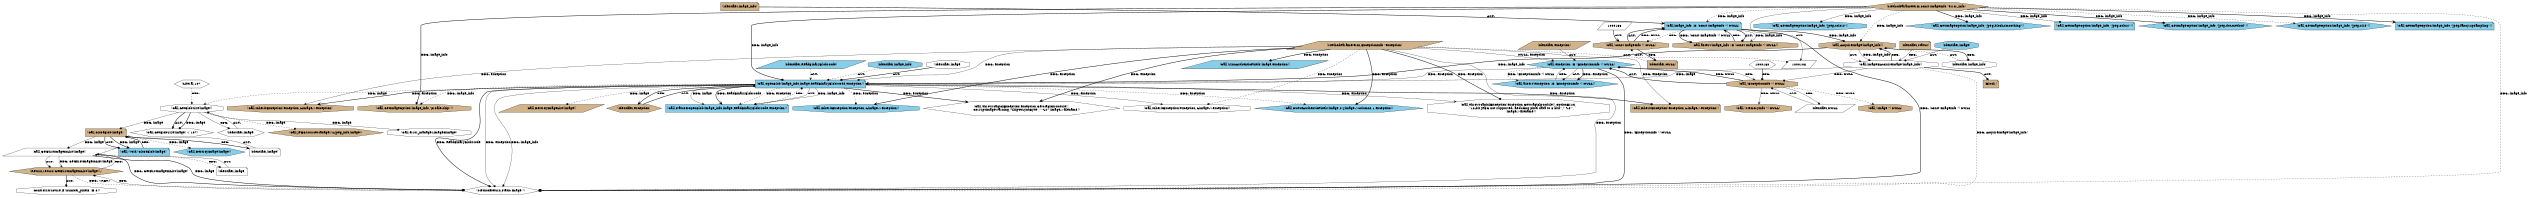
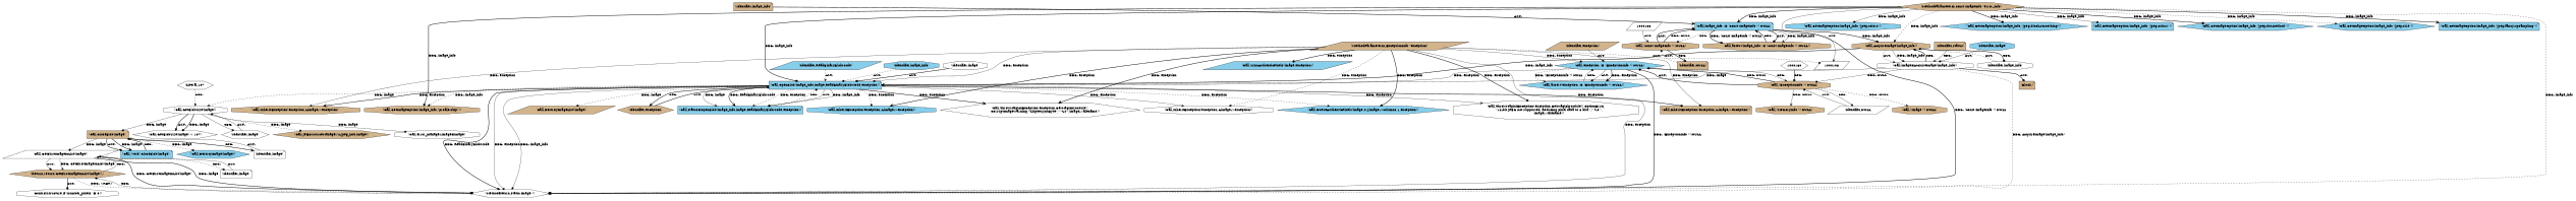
  digraph {
    node [fillcolor=tan shape=octagon style=filled]
    edge [arrowhead=vee style=bold]
    n1 [fillcolor=white label="(Call,GetFirstImageInList(image))" shape=parallelogram]
    n2 [label="(Return,return(GetFirstImageInList(image));)" shape=hexagon]
    n3 [fillcolor=white label="(MethodReturn,static Image *)" shape=hexagon]
    n4 [fillcolor=white label="(Identifier,image)" shape=note]
    n5 [fillcolor=white label="(ControlStructure,if (number_pixels != 0))"]
    n6 [label="(Call,CloseBlob(image))" shape=note]
    n7 [fillcolor=skyblue label="(Call,(void) CloseBlob(image))" shape=note]
    n8 [fillcolor=skyblue label="(Call,DestroyImage(image))" shape=hexagon]
    n9 [fillcolor=white label="(Identifier,image)" shape=note]
    n10 [fillcolor=white label="(Call,GetBlobSize(image))"]
    n11 [fillcolor=white label="(Call,error_manager.image=image)"]
    n12 [fillcolor=white label="(Call,GetBlobSize(image) < 107)" shape=hexagon]
    n13 [fillcolor=white label="(Identifier,image)" shape=hexagon]
    n14 [label="(Call,JPEGSourceManager(&jpeg_info,image))" shape=hexagon]
    n15 [fillcolor=skyblue label="(Call,OpenBlob(image_info,image,ReadBinaryBlobMode,exception))" shape=note]
    n16 [label="(Call,InheritException(exception,&image->exception))"]
    n17 [label="(Call,DestroyImageList(image))" shape=parallelogram]
    n18 [fillcolor=skyblue label="(Call,InheritException(exception,&image->exception))"]
    n19 [fillcolor=white label="(Call,InheritException(exception,&image->exception))"]
    n20 [label="(Identifier,exception)" shape=hexagon]
    n21 [fillcolor=white label="(Call,ThrowMagickException(exception,GetMagickModule(),OptionError,\n      \"12-bit JPEG not supported. Reducing pixel data to 8 bits\",\"`%s'\",\n      image->filename))"]
    n22 [fillcolor=skyblue label="(Call,status=OpenBlob(image_info,image,ReadBinaryBlobMode,exception))" shape=note]
    n23 [label="(Call,GetImageOption(image_info,\"profile:skip\"))"]
    n24 [label="(Call,InheritException(exception,&image->exception))" shape=note]
    n25 [fillcolor=white label="(Call,ThrowMagickException(exception,GetMagickModule(),\n          CorruptImageWarning,\"SkipToSyncByte\",\"`%s'\",image->filename))" shape=hexagon]
    n26 [fillcolor=skyblue label="(Call,QueueAuthenticPixels(image,0,y,image->columns,1,exception))" shape=hexagon]
    n27 [label="(Call,AcquireImage(image_info))"]
    n28 [fillcolor=white label="(Call,image=AcquireImage(image_info))"]
    n29 [fillcolor=white label="(Identifier,image_info)"]
    n30 [label="(Call,(ExceptionInfo *) NULL)"]
    n31 [label="(Block,)" shape=note]
    n32 [fillcolor=skyblue label="(Call,image_info != (const ImageInfo *) NULL)" shape=note]
    n33 [label="(Call,(const ImageInfo *) NULL)"]
    n34 [label="(Call,assert(image_info != (const ImageInfo *) NULL))"]
    n35 [label="(Identifier,NULL)" shape=note]
    n36 [label="(MethodParameterIn,const ImageInfo *error_info)" shape=hexagon]
    n37 [fillcolor=skyblue label="(Call,GetImageOption(image_info,\"jpeg:colors\"))"]
    n38 [fillcolor=skyblue label="(Call,GetImageOption(image_info,\"jpeg:block-smoothing\"))" shape=hexagon]
    n39 [fillcolor=skyblue label="(Call,GetImageOption(image_info,\"jpeg:colors\"))" shape=note]
    n40 [fillcolor=skyblue label="(Call,GetImageOption(image_info,\"jpeg:dct-method\"))" shape=hexagon]
    n41 [fillcolor=skyblue label="(Call,GetImageOption(image_info,\"jpeg:size\"))" shape=hexagon]
    n42 [fillcolor=skyblue label="(Call,GetImageOption(image_info,\"jpeg:fancy-upsampling\"))" shape=note]
    1000108 [fillcolor=white shape=parallelogram]
    n44 [fillcolor=skyblue label="(Call,exception != (ExceptionInfo *) NULL)" shape=hexagon]
    n45 [label="(Call,(Image *) NULL)"]
    n46 [fillcolor=white label="(Identifier,NULL)" shape=parallelogram]
    n47 [label="(Call,(MemoryInfo *) NULL)"]
    n48 [fillcolor=skyblue label="(Call,assert(exception != (ExceptionInfo *) NULL))" shape=hexagon]
    n49 [label="(MethodParameterIn,ExceptionInfo *exception)" shape=parallelogram]
    n50 [fillcolor=skyblue label="(Call,SyncAuthenticPixels(image,exception))" shape=parallelogram]
    n51 [fillcolor=skyblue label="(Identifier,image)"]
    n52 [fillcolor=skyblue label="(Identifier,ReadBinaryBlobMode)" shape=parallelogram]
    n53 [label="(Identifier,image_info)" shape=note]
    n54 [fillcolor=white label="(Literal,107)" shape=hexagon]
    n55 [label="(Identifier,exception)" shape=parallelogram]
    n56 [label="(Identifier,status)" shape=note]
    n57 [fillcolor=skyblue label="(Identifier,image_info)"]
    n58 [fillcolor=white label="(Identifier,image)"]
    1000133 [fillcolor=white shape=parallelogram]
    1000160 [fillcolor=white shape=hexagon]
    n1 -> n2 [arrowhead=diamond label="AST: " style=solid]
    n1 -> n2 [label="DDG: GetFirstImageInList(image)" style=solid]
    n1 -> n3 [arrowhead=dot label="DDG: GetFirstImageInList(image)"]
    n1 -> n3 [arrowhead=dot label="DDG: image"]
    n1 -> n4 [arrowhead=diamond label="CFG: " style=dashed]
    n2 -> n1 [arrowhead=dot label="CFG: " style=solid]
    n2 -> n3 [arrowhead=dot label="DDG: <RET>" style=dashed]
    n2 -> n5 [arrowhead=diamond label="AST: "]
    n3 -> n2 [arrowhead=diamond label="CFG: " style=solid]
    n4 -> n1 [arrowhead=dot label="AST: " style=solid]
    n6 -> n1 [arrowhead=dot label="DDG: image" style=solid]
    n6 -> n7 [arrowhead=diamond label="AST: "]
    n6 -> n7 [label="DDG: image"]
    n6 -> n8 [arrowhead=diamond label="DDG: image" style=dashed]
    n6 -> n9 [label="CFG: "]
    n7 -> n6 [arrowhead=diamond label="CFG: "]
    n9 -> n6 [label="AST: " style=solid]
    n10 -> n6 [arrowhead=diamond label="DDG: image" style=solid]
    n10 -> n11 [arrowhead=diamond label="DDG: image" style=solid]
    n10 -> n12 [arrowhead=diamond label="AST: "]
    n10 -> n12 [arrowhead=dot label="DDG: image"]
    n10 -> n13 [arrowhead=diamond label="CFG: " style=solid]
    n10 -> n14 [arrowhead=dot label="DDG: image" style=dashed]
    n13 -> n10 [arrowhead=diamond label="AST: " style=solid]
    n15 -> n3 [arrowhead=dot label="DDG: exception" style=solid]
    n15 -> n3 [arrowhead=diamond label="DDG: image_info" style=solid]
    n15 -> n3 [arrowhead=diamond label="DDG: ReadBinaryBlobMode"]
    n15 -> n10 [label="DDG: image" style=dashed]
    n15 -> n16 [label="DDG: exception"]
    n15 -> n17 [arrowhead=dot label="DDG: image" style=dashed]
    n15 -> n18 [arrowhead=dot label="DDG: exception" style=dashed]
    n15 -> n19 [label="DDG: exception" style=solid]
    n15 -> n20 [label="CFG: "]
    n15 -> n21 [label="DDG: exception" style=solid]
    n15 -> n22 [label="AST: " style=solid]
    n15 -> n22 [arrowhead=dot label="DDG: image_info" style=solid]
    n15 -> n22 [label="DDG: image" style=solid]
    n15 -> n22 [label="DDG: ReadBinaryBlobMode"]
    n15 -> n22 [label="DDG: exception" style=dashed]
    n15 -> n23 [arrowhead=diamond label="DDG: image_info" style=dashed]
    n15 -> n24 [arrowhead=dot label="DDG: exception"]
    n15 -> n25 [label="DDG: exception"]
    n15 -> n26 [label="DDG: exception" style=dashed]
    n20 -> n15 [arrowhead=dot label="AST: "]
    n22 -> n15 [arrowhead=dot label="CFG: " style=dashed]
    n27 -> n15 [label="DDG: image_info"]
    n27 -> n28 [label="AST: " style=dashed]
    n27 -> n28 [arrowhead=diamond label="DDG: image_info" style=solid]
    n27 -> n29 [arrowhead=dot label="CFG: "]
    n28 -> n3 [label="DDG: AcquireImage(image_info)" style=dashed]
    n28 -> n15 [label="DDG: image" style=solid]
    n28 -> n27 [arrowhead=diamond label="CFG: "]
    n28 -> n30 [arrowhead=dot label="DDG: NULL" style=solid]
    n28 -> n31 [arrowhead=diamond label="AST: "]
    n29 -> n27 [arrowhead=dot label="AST: " style=dashed]
    n30 -> n44 [arrowhead=dot label="AST: "]
    n30 -> n44 [arrowhead=diamond label="DDG: NULL"]
    n30 -> n45 [label="DDG: NULL" style=dashed]
    n30 -> n46 [arrowhead=diamond label="CFG: " style=solid]
    n30 -> n47 [label="DDG: NULL" style=solid]
    n32 -> n3 [arrowhead=dot label="DDG: (const ImageInfo *) NULL"]
    n32 -> n27 [arrowhead=diamond label="DDG: image_info"]
    n32 -> n33 [arrowhead=dot label="CFG: " style=dashed]
    n32 -> n34 [arrowhead=dot label="AST: "]
    n32 -> n34 [label="DDG: image_info" style=solid]
    n32 -> n34 [arrowhead=diamond label="DDG: (const ImageInfo *) NULL"]
    n33 -> n32 [label="AST: "]
    n33 -> n32 [arrowhead=dot label="DDG: NULL"]
    n33 -> n35 [label="CFG: "]
    n34 -> n32 [label="CFG: "]
    n35 -> n33 [arrowhead=dot label="AST: " style=dashed]
    n36 -> n3 [label="DDG: image_info" style=dashed]
    n36 -> n15 [arrowhead=diamond label="DDG: image_info"]
    n36 -> n23 [arrowhead=diamond label="DDG: image_info"]
    n36 -> n27 [arrowhead=diamond label="DDG: image_info" style=dashed]
-   n36 -> n32 [label="DDG: image_info" style=dashed]
+   n36 -> n32 [label="DDG: image_info"]
    n36 -> n37 [arrowhead=diamond label="DDG: image_info" style=solid]
    n36 -> n38 [arrowhead=dot label="DDG: image_info"]
    n36 -> n39 [arrowhead=dot label="DDG: image_info" style=solid]
    n36 -> n40 [arrowhead=diamond label="DDG: image_info"]
    n36 -> n41 [label="DDG: image_info" style=dashed]
    n36 -> n42 [label="DDG: image_info"]
    n36 -> 1000108 [label="AST: " style=solid]
    n44 -> n3 [arrowhead=dot label="DDG: (ExceptionInfo *) NULL"]
    n44 -> n15 [label="DDG: exception" style=solid]
    n44 -> n30 [label="CFG: " style=solid]
    n44 -> n48 [arrowhead=diamond label="AST: " style=solid]
    n44 -> n48 [label="DDG: exception"]
    n44 -> n48 [label="DDG: (ExceptionInfo *) NULL" style=dashed]
    n46 -> n30 [arrowhead=dot label="AST: " style=solid]
    n48 -> n44 [arrowhead=dot label="CFG: " style=solid]
    n49 -> n3 [arrowhead=dot label="DDG: exception" style=solid]
    n49 -> n15 [arrowhead=diamond label="DDG: exception" style=solid]
    n49 -> n16 [label="DDG: exception" style=solid]
    n49 -> n18 [label="DDG: exception"]
    n49 -> n19 [arrowhead=diamond label="DDG: exception" style=dashed]
    n49 -> n21 [arrowhead=dot label="DDG: exception"]
    n49 -> n24 [arrowhead=dot label="DDG: exception" style=solid]
    n49 -> n25 [label="DDG: exception"]
    n49 -> n26 [arrowhead=diamond label="DDG: exception"]
    n49 -> 1000108 [arrowhead=dot label="AST: " style=dashed]
-   n49 -> n44 [arrowhead=dot label="NULL: exception" style=solid]
+   n49 -> n44 [arrowhead=dot label="DDG: exception" style=solid]
    n49 -> n50 [arrowhead=dot label="DDG: exception"]
    n51 -> n28 [arrowhead=dot label="AST: " style=solid]
    n52 -> n15 [label="AST: " style=dashed]
    n53 -> n32 [label="AST: "]
    n54 -> n10 [arrowhead=diamond label="CFG: " style=dashed]
    n55 -> n44 [arrowhead=diamond label="AST: " style=solid]
    n56 -> n28 [label="CFG: " style=solid]
    n57 -> n15 [arrowhead=dot label="AST: " style=dashed]
    n58 -> n15 [arrowhead=dot label="AST: "]
-   1000133 -> n33 [label="AST: "]
+   1000133 -> n33 [label="AST: " style=solid]
    1000160 -> n30 [arrowhead=dot label="CFG: "]
  }
